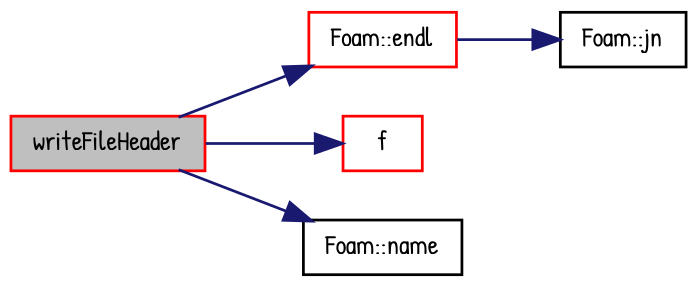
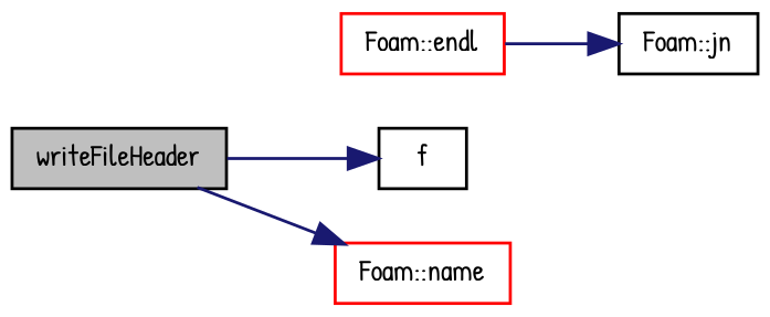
  digraph {
    fontname="Patrick Hand"
    rankdir=LR
    node [color=black fontname="Patrick Hand" fontsize=10 shape=record]
    edge [color=midnightblue fontname="Patrick Hand" fontsize=10 labelfontname=Helvetica labelfontsize=10 style=solid]
-   n1 [color=red fillcolor=grey75 fontcolor=black height=0.2 label=writeFileHeader style=filled width=0.4]
+   n1 [fillcolor=grey75 fontcolor=black height=0.2 label=writeFileHeader style=filled width=0.4]
    n2 [color=red height=0.2 label="Foam::endl" width=0.4]
-   n3 [color=red height=0.2 label=f width=0.4]
-   n4 [height=0.2 label="Foam::name" width=0.4]
+   n3 [height=0.2 label=f width=0.4]
+   n4 [color=red height=0.2 label="Foam::name" width=0.4]
    n5 [height=0.2 label="Foam::jn" width=0.4]
-   n1 -> n2
    n1 -> n3
    n1 -> n4
    n2 -> n5
  }
